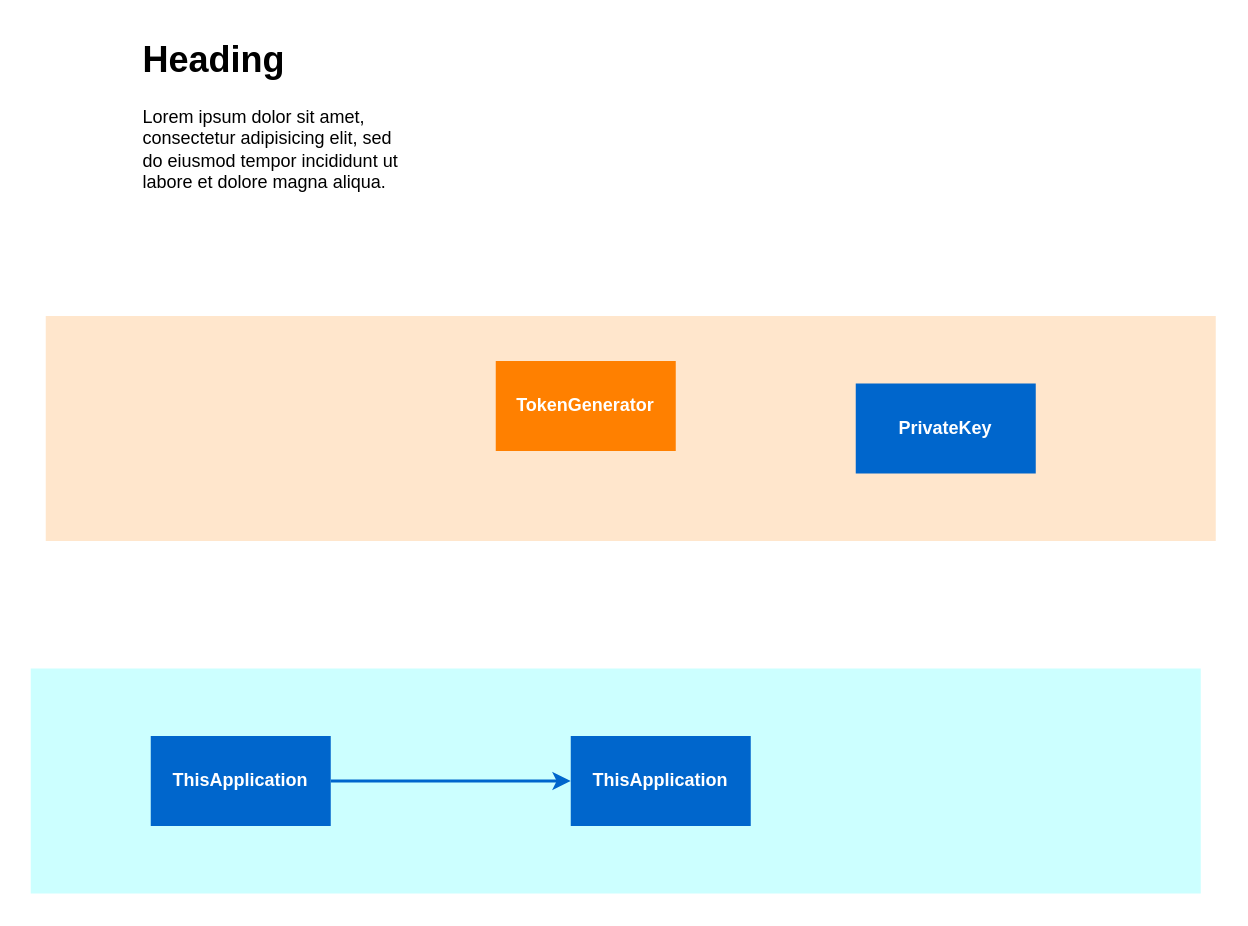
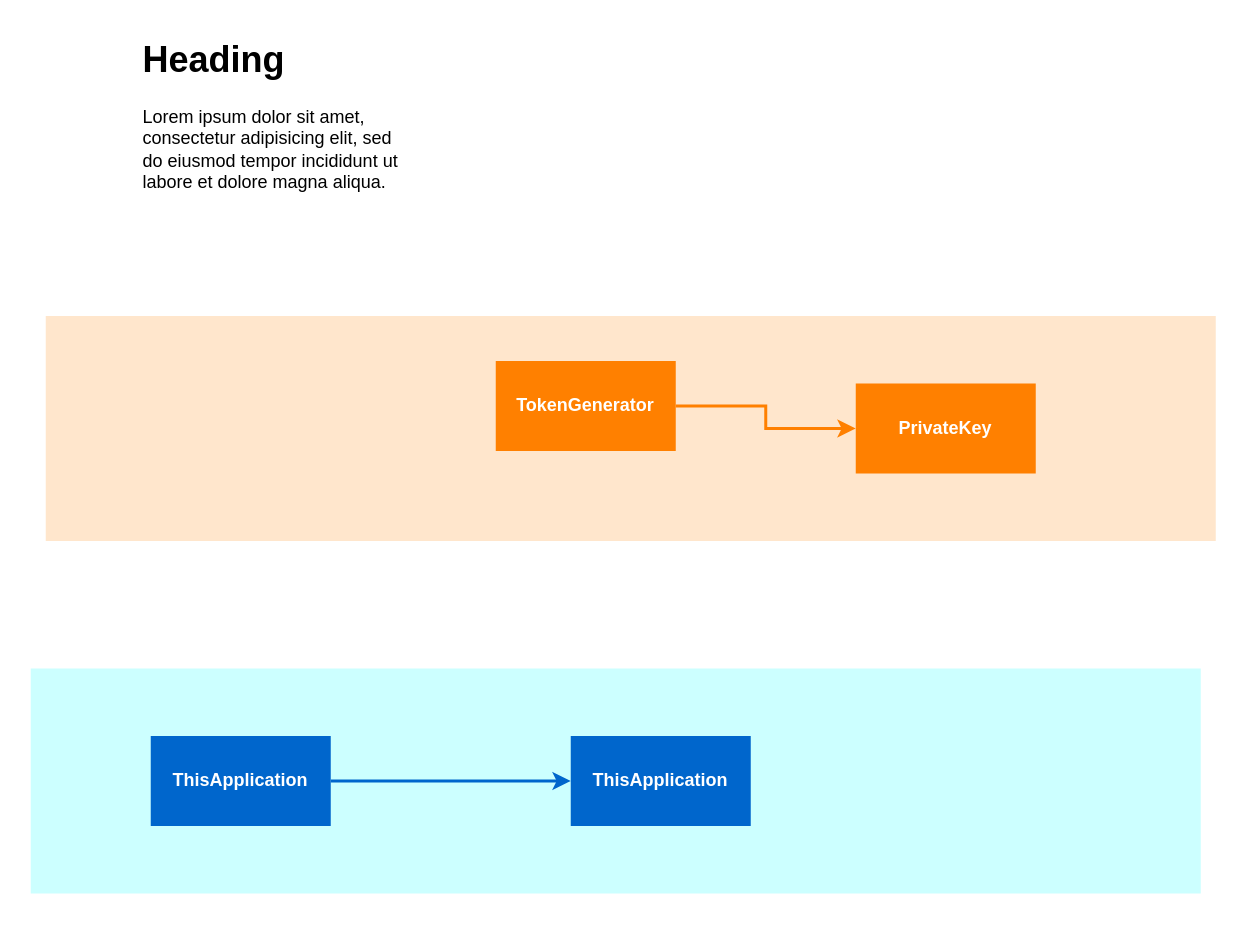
  <mxCell id="0" />
  <mxCell id="1" parent="0" />
  <mxCell id="2" value="" style="rounded=0;whiteSpace=wrap;html=1;fillColor=#FFE6CC;strokeColor=none;fontColor=#ffffff;fontStyle=1" vertex="1" parent="1"><mxGeometry x="30" y="210" width="780" height="150" as="geometry" /></mxCell>
+ <mxCell id="3" style="edgeStyle=orthogonalEdgeStyle;rounded=0;orthogonalLoop=1;jettySize=auto;html=1;strokeColor=#ff8000;strokeWidth=2;" edge="1" parent="1" source="4" target="6"><mxGeometry relative="1" as="geometry" /></mxCell>
  <mxCell id="4" value="TokenGenerator" style="rounded=0;whiteSpace=wrap;html=1;fillColor=#FF8000;strokeColor=none;fontColor=#ffffff;fontStyle=1" vertex="1" parent="1"><mxGeometry x="330" y="240" width="120" height="60" as="geometry" /></mxCell>
  <mxCell id="5" value="&lt;h1&gt;Heading&lt;/h1&gt;&lt;p&gt;Lorem ipsum dolor sit amet, consectetur adipisicing elit, sed do eiusmod tempor incididunt ut labore et dolore magna aliqua.&lt;/p&gt;" style="text;html=1;strokeColor=none;fillColor=none;spacing=5;spacingTop=-20;whiteSpace=wrap;overflow=hidden;rounded=0;" vertex="1" parent="1"><mxGeometry x="90" y="20" width="190" height="120" as="geometry" /></mxCell>
- <mxCell id="6" value="PrivateKey" style="rounded=0;whiteSpace=wrap;html=1;fillColor=#0066cc;strokeColor=none;fontColor=#ffffff;fontStyle=1;" vertex="1" parent="1"><mxGeometry x="570" y="255" width="120" height="60" as="geometry" /></mxCell>
+ <mxCell id="6" value="PrivateKey" style="rounded=0;whiteSpace=wrap;html=1;fillColor=#FF8000;strokeColor=none;fontColor=#ffffff;fontStyle=1" vertex="1" parent="1"><mxGeometry x="570" y="255" width="120" height="60" as="geometry" /></mxCell>
  <mxCell id="7" value="" style="rounded=0;whiteSpace=wrap;html=1;fillColor=#CCFFFF;strokeColor=none;fontColor=#ffffff;fontStyle=1" vertex="1" parent="1"><mxGeometry x="20" y="445" width="780" height="150" as="geometry" /></mxCell>
  <mxCell id="8" style="edgeStyle=orthogonalEdgeStyle;rounded=0;orthogonalLoop=1;jettySize=auto;html=1;strokeColor=#0066CC;strokeWidth=2;" edge="1" parent="1" source="9" target="10"><mxGeometry relative="1" as="geometry" /></mxCell>
  <mxCell id="9" value="ThisApplication" style="rounded=0;whiteSpace=wrap;html=1;fillColor=#0066CC;strokeColor=none;fontColor=#ffffff;fontStyle=1" vertex="1" parent="1"><mxGeometry x="100" y="490" width="120" height="60" as="geometry" /></mxCell>
  <mxCell id="10" value="ThisApplication" style="rounded=0;whiteSpace=wrap;html=1;fillColor=#0066CC;strokeColor=none;fontColor=#ffffff;fontStyle=1" vertex="1" parent="1"><mxGeometry x="380" y="490" width="120" height="60" as="geometry" /></mxCell>
